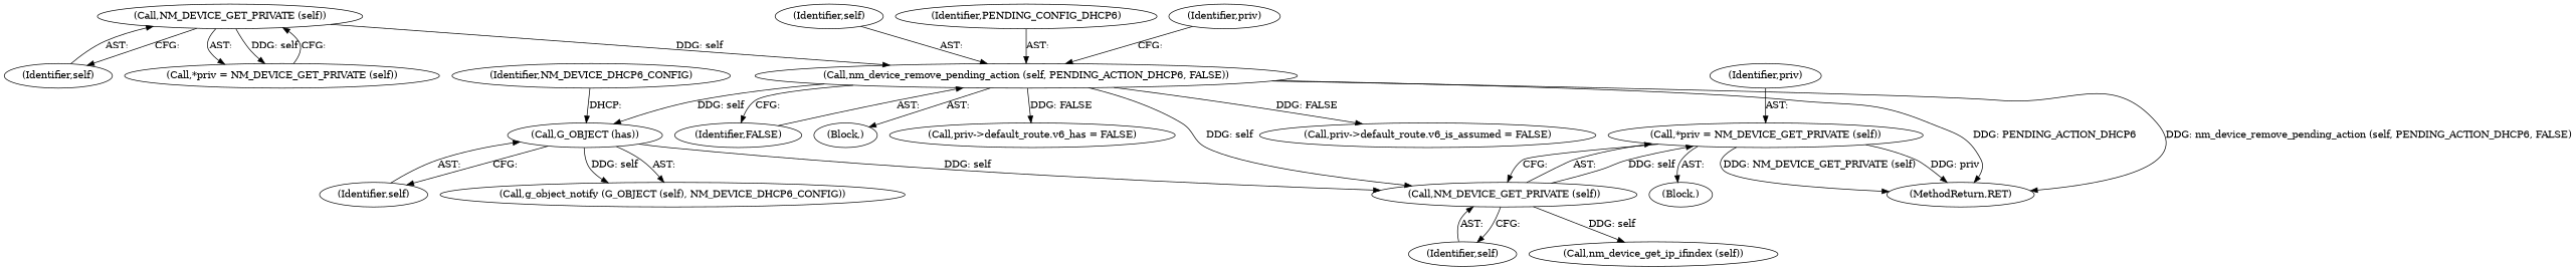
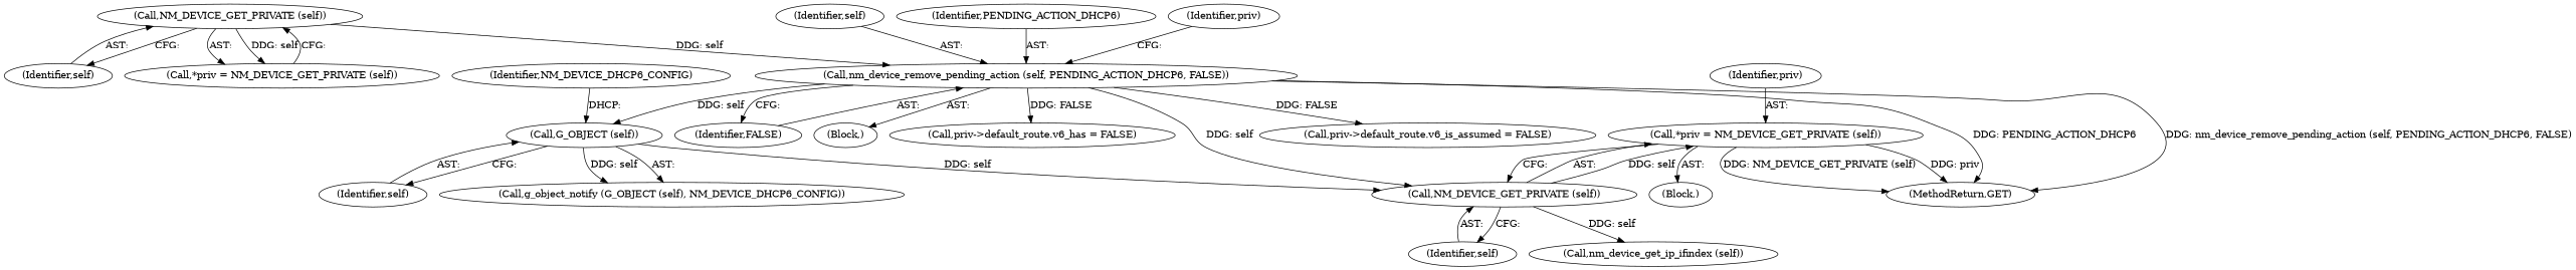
  digraph {
    n1 [label="(Call,*priv = NM_DEVICE_GET_PRIVATE (self))"]
    n2 [label="(Call,NM_DEVICE_GET_PRIVATE (self))"]
    n3 [label="(Block,)"]
-   n4 [label="(MethodReturn,RET)"]
+   n4 [label="(MethodReturn,GET)"]
    n5 [label="(Identifier,self)"]
    n6 [label="(Call,nm_device_get_ip_ifindex (self))"]
-   n7 [label="(Call,G_OBJECT (has))"]
+   n7 [label="(Call,G_OBJECT (self))"]
    n8 [label="(Call,g_object_notify (G_OBJECT (self), NM_DEVICE_DHCP6_CONFIG))"]
    n9 [label="(Identifier,self)"]
    n10 [label="(Call,nm_device_remove_pending_action (self, PENDING_ACTION_DHCP6, FALSE))"]
    n11 [label="(Identifier,FALSE)"]
    n12 [label="(Block,)"]
    n13 [label="(Call,priv->default_route.v6_has = FALSE)"]
    n14 [label="(Call,priv->default_route.v6_is_assumed = FALSE)"]
    n15 [label="(Call,NM_DEVICE_GET_PRIVATE (self))"]
    n16 [label="(Call,*priv = NM_DEVICE_GET_PRIVATE (self))"]
    n17 [label="(Identifier,self)"]
    n18 [label="(Identifier,NM_DEVICE_DHCP6_CONFIG)"]
    n19 [label="(Identifier,priv)"]
    n20 [label="(Identifier,self)"]
-   n21 [label="(Identifier,PENDING_CONFIG_DHCP6)"]
+   n21 [label="(Identifier,PENDING_ACTION_DHCP6)"]
    n22 [label="(Identifier,priv)"]
    n1 -> n2 [label="CFG: "]
    n1 -> n3 [label="AST: "]
    n1 -> n4 [label="DDG: NM_DEVICE_GET_PRIVATE (self)"]
    n1 -> n4 [label="DDG: priv"]
    n2 -> n1 [label="AST: "]
    n2 -> n1 [label="DDG: self"]
    n2 -> n5 [label="CFG: "]
    n2 -> n6 [label="DDG: self"]
    n5 -> n2 [label="AST: "]
    n7 -> n2 [label="DDG: self"]
    n7 -> n8 [label="AST: "]
    n7 -> n8 [label="DDG: self"]
    n7 -> n9 [label="CFG: "]
    n9 -> n7 [label="AST: "]
    n10 -> n2 [label="DDG: self"]
    n10 -> n4 [label="DDG: nm_device_remove_pending_action (self, PENDING_ACTION_DHCP6, FALSE)"]
    n10 -> n4 [label="DDG: PENDING_ACTION_DHCP6"]
    n10 -> n7 [label="DDG: self"]
    n10 -> n11 [label="CFG: "]
    n10 -> n12 [label="AST: "]
    n10 -> n13 [label="DDG: FALSE"]
    n10 -> n14 [label="DDG: FALSE"]
    n11 -> n10 [label="AST: "]
    n15 -> n10 [label="DDG: self"]
    n15 -> n16 [label="AST: "]
    n15 -> n16 [label="DDG: self"]
    n15 -> n17 [label="CFG: "]
    n16 -> n15 [label="CFG: "]
    n17 -> n15 [label="AST: "]
    n18 -> n7 [label="DHCP: "]
    n19 -> n1 [label="AST: "]
    n20 -> n10 [label="AST: "]
    n21 -> n10 [label="AST: "]
    n22 -> n10 [label="CFG: "]
  }
